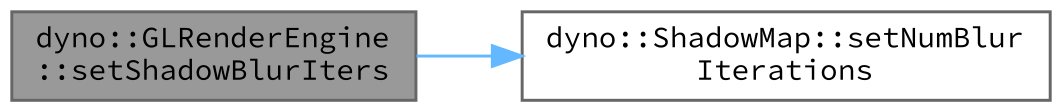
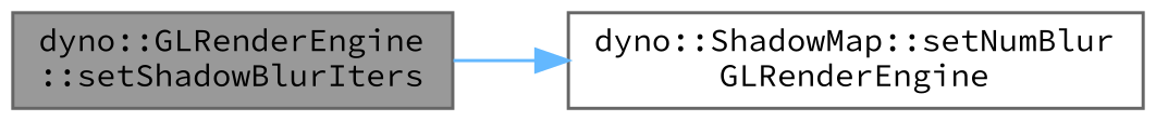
  digraph {
    rankdir=LR
    fontname="Source Code Pro"
    node [fontname="Source Code Pro" fontsize=10 shape=box style=filled]
    n1 [color=gray40 fillcolor=grey60 fontcolor=black height=0.2 label="dyno::GLRenderEngine\l::setShadowBlurIters" width=0.4]
-   n2 [color=grey40 fillcolor=white height=0.2 label="dyno::ShadowMap::setNumBlur\lIterations" width=0.4]
+   n2 [color=grey40 fillcolor=white height=0.2 label="dyno::ShadowMap::setNumBlur\lGLRenderEngine" width=0.4]
    n1 -> n2 [color=steelblue1 fontname="Source Code Pro" fontsize=10 labelfontname=Helvetica labelfontsize=10 style=solid]
  }
